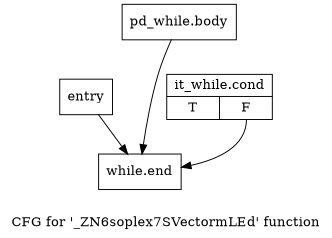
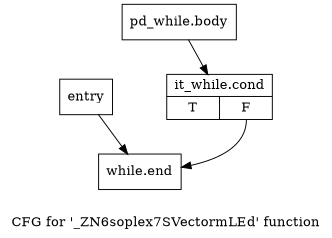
  digraph {
    label="CFG for '_ZN6soplex7SVectormLEd' function"
    node [shape=record]
    n1 [label="{entry}"]
    n2 [label="{while.end}"]
    n3 [label="{it_while.cond|{<s0>T|<s1>F}}"]
    n4 [label="{pd_while.body}"]
    n1 -> n2
    n3 -> n2 [tailport=s1]
-   n4 -> n2
+   n4 -> n3
  }
